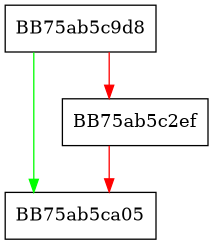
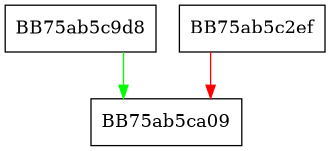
  digraph {
    splines=ortho
    node [shape=box]
    edge [color=red]
    BB75ab5c9d8
-   BB75ab5ca05
+   BB75ab5ca05 [label=BB75ab5ca09]
    n3 [label=BB75ab5c2ef]
    BB75ab5c9d8 -> BB75ab5ca05 [color=green]
-   BB75ab5c9d8 -> n3
    n3 -> BB75ab5ca05
  }
